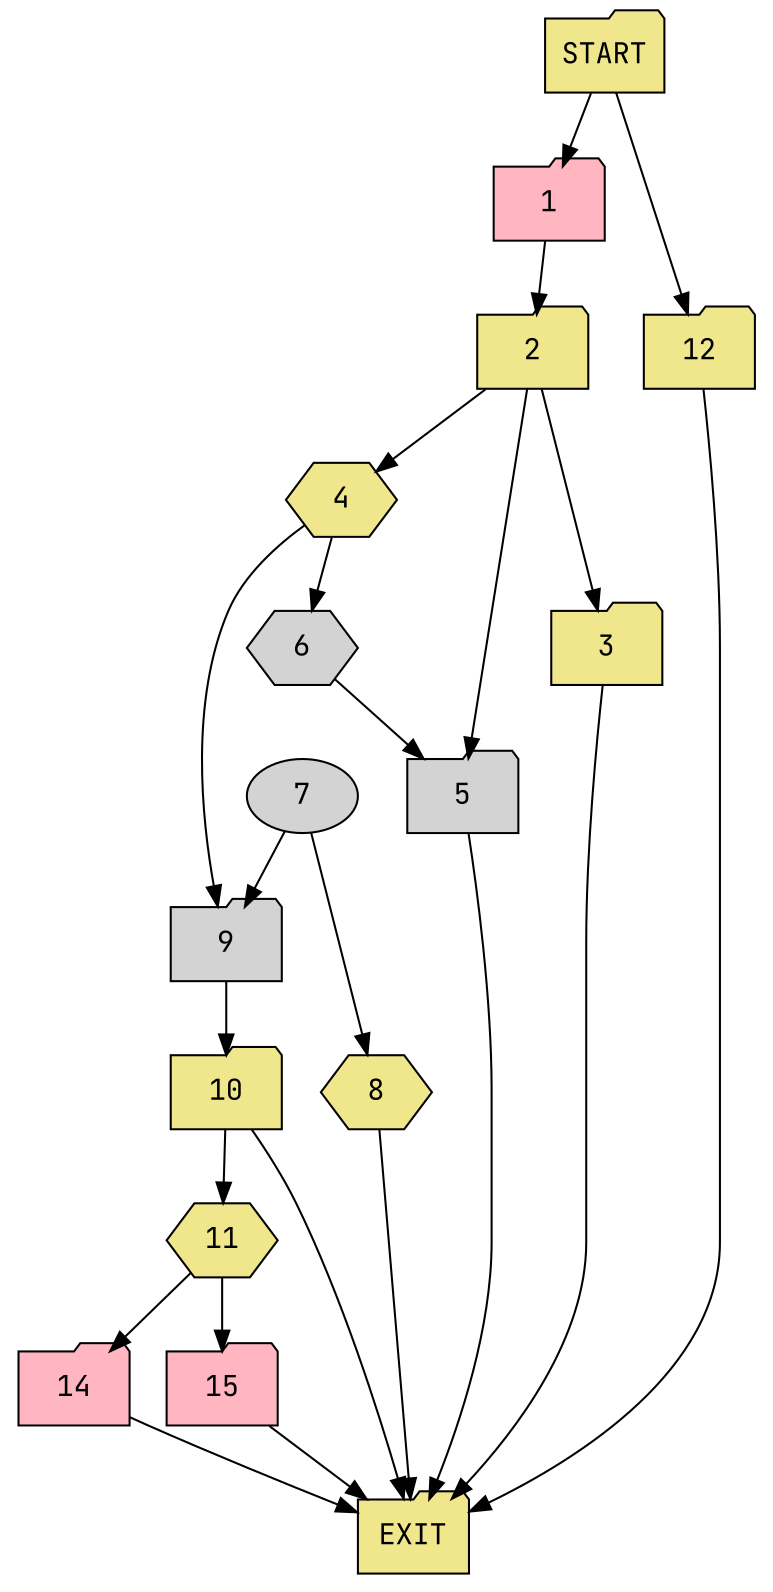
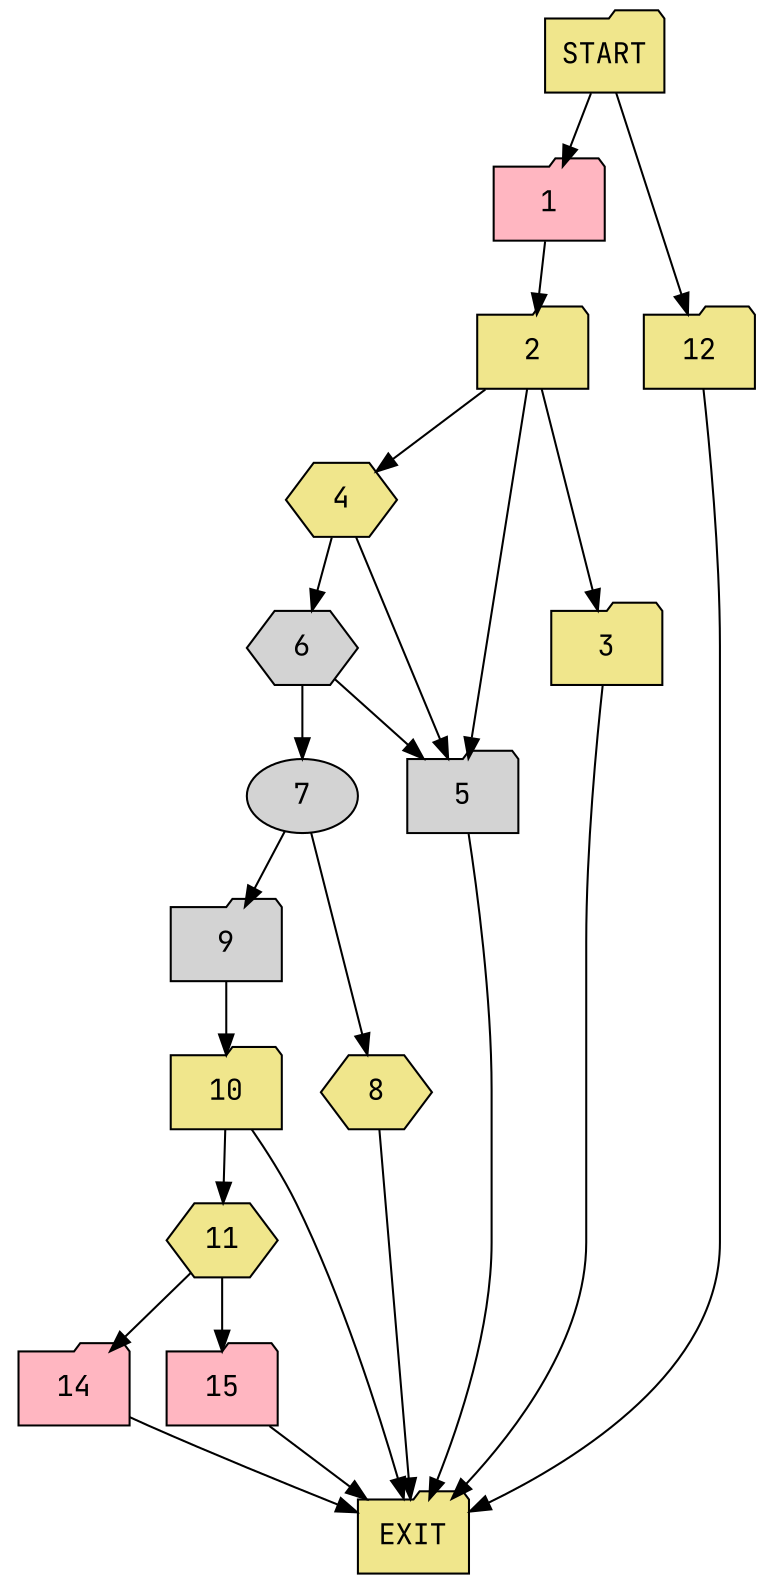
  digraph {
    fontname="JetBrains Mono"
    node [fillcolor=khaki fontname="JetBrains Mono" shape=folder style=filled]
    edge [fontname="JetBrains Mono"]
    n1 [label=START]
    1 [fillcolor=lightpink]
    12
    2
    n5 [label=EXIT]
    3
    4 [shape=hexagon]
    5 [fillcolor=lightgrey]
    6 [fillcolor=lightgrey shape=hexagon]
    7 [fillcolor=lightgrey shape=ellipse]
    8 [shape=hexagon]
    9 [fillcolor=lightgrey]
    10
    11 [shape=hexagon]
    n15 [fillcolor=lightpink label=15]
    14 [fillcolor=lightpink]
    n1 -> 1
    n1 -> 12
    1 -> 2
    12 -> n5
    2 -> 3
    2 -> 4
    2 -> 5
    3 -> n5
-   4 -> 9
+   4 -> 5
    4 -> 6
    5 -> n5
    6 -> 5
+   6 -> 7
    7 -> 8
    7 -> 9
    8 -> n5
    9 -> 10
    10 -> n5
    10 -> 11
    11 -> n15
    11 -> 14
    n15 -> n5
    14 -> n5
  }
